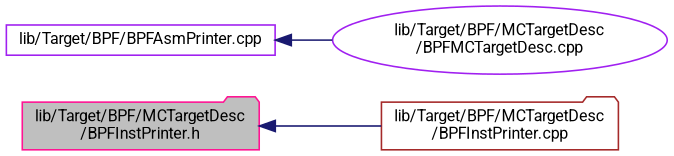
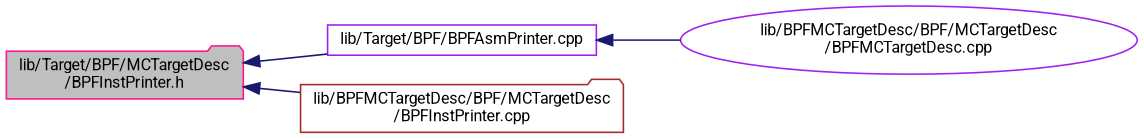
  digraph {
    fontname=Roboto
    rankdir=LR
    node [color=purple fontname=Roboto fontsize=10 shape=folder]
    edge [color=midnightblue dir=back fontname=Roboto fontsize=10 labelfontname=Helvetica labelfontsize=10 style=solid]
    n1 [color=deeppink fillcolor=grey75 fontcolor=black height=0.2 label="lib/Target/BPF/MCTargetDesc\l/BPFInstPrinter.h" style=filled width=0.4]
    n2 [height=0.2 label="lib/Target/BPF/BPFAsmPrinter.cpp" shape=box width=0.4]
-   n3 [color=brown height=0.2 label="lib/Target/BPF/MCTargetDesc\l/BPFInstPrinter.cpp" width=0.4]
-   n4 [height=0.2 label="lib/Target/BPF/MCTargetDesc\l/BPFMCTargetDesc.cpp" shape=ellipse width=0.4]
+   n3 [color=brown height=0.2 label="lib/BPFMCTargetDesc/BPF/MCTargetDesc\l/BPFInstPrinter.cpp" width=0.4]
+   n4 [height=0.2 label="lib/BPFMCTargetDesc/BPF/MCTargetDesc\l/BPFMCTargetDesc.cpp" shape=ellipse width=0.4]
+   n1 -> n2
    n1 -> n3
    n2 -> n4
  }
